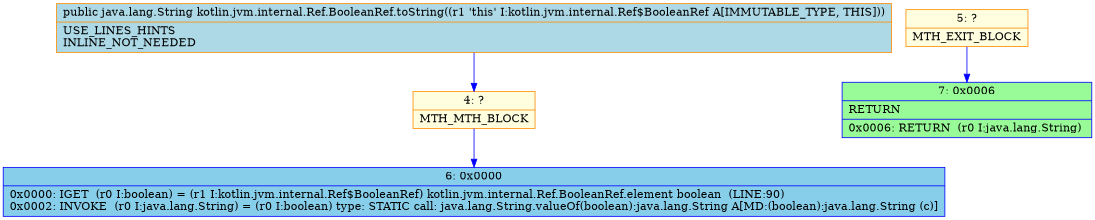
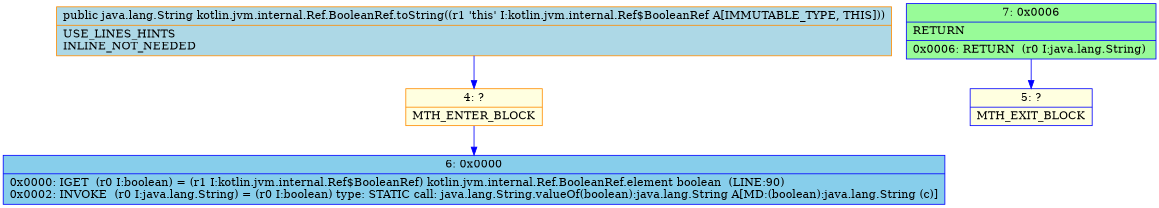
  digraph {
    node [color=darkorange fillcolor=lightyellow shape=record style=filled]
    edge [color=blue]
-   n1 [label="{4\:\ ?|MTH_MTH_BLOCK\l}"]
+   n1 [label="{4\:\ ?|MTH_ENTER_BLOCK\l}"]
    n2 [color=blue fillcolor=skyblue label="{6\:\ 0x0000|0x0000: IGET  (r0 I:boolean) = (r1 I:kotlin.jvm.internal.Ref$BooleanRef) kotlin.jvm.internal.Ref.BooleanRef.element boolean  (LINE:90)\l0x0002: INVOKE  (r0 I:java.lang.String) = (r0 I:boolean) type: STATIC call: java.lang.String.valueOf(boolean):java.lang.String A[MD:(boolean):java.lang.String (c)]\l}"]
    n3 [color=blue fillcolor=palegreen label="{7\:\ 0x0006|RETURN\l|0x0006: RETURN  (r0 I:java.lang.String) \l}"]
-   n4 [label="{5\:\ ?|MTH_EXIT_BLOCK\l}"]
+   n4 [color=blue label="{5\:\ ?|MTH_EXIT_BLOCK\l}"]
    n5 [fillcolor=lightblue label="{public java.lang.String kotlin.jvm.internal.Ref.BooleanRef.toString((r1 'this' I:kotlin.jvm.internal.Ref$BooleanRef A[IMMUTABLE_TYPE, THIS]))  | USE_LINES_HINTS\lINLINE_NOT_NEEDED\l}"]
    n1 -> n2
-   n4 -> n3
+   n3 -> n4
    n5 -> n1
  }
